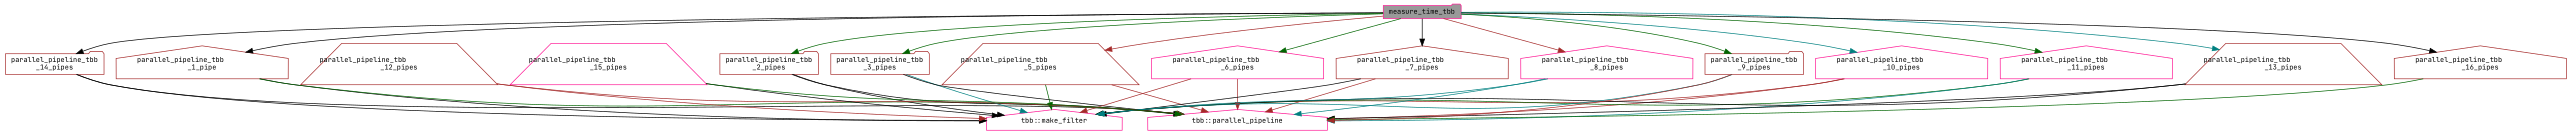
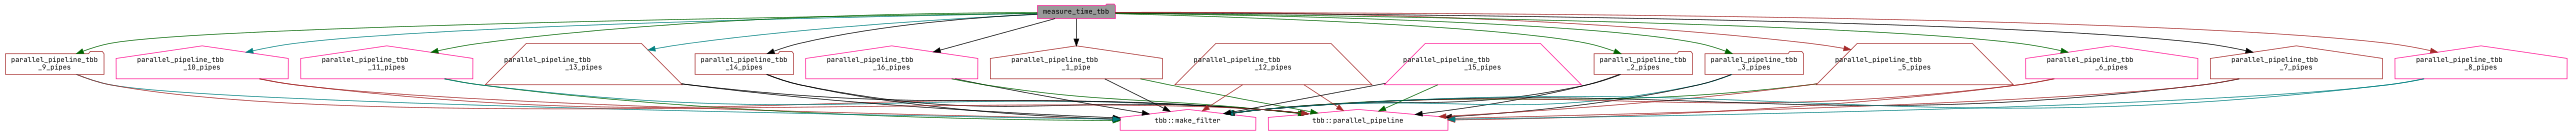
  digraph {
    fontname="JetBrains Mono"
    rankdir=TB
    node [color=brown fillcolor=white fontname="JetBrains Mono" fontsize=10 shape=house style=filled]
    edge [color=black fontname="JetBrains Mono" fontsize=10 labelfontname=Helvetica labelfontsize=10 style=solid]
    n1 [color=deeppink fillcolor=grey60 fontcolor=black height=0.2 label=measure_time_tbb shape=folder width=0.4]
    n2 [color=deeppink height=0.2 label="parallel_pipeline_tbb\l_10_pipes" width=0.4]
    n3 [color=deeppink height=0.2 label="parallel_pipeline_tbb\l_11_pipes" width=0.4]
    n4 [height=0.2 label="parallel_pipeline_tbb\l_13_pipes" shape=trapezium width=0.4]
    n5 [height=0.2 label="parallel_pipeline_tbb\l_14_pipes" shape=folder width=0.4]
-   n6 [height=0.2 label="parallel_pipeline_tbb\l_16_pipes" width=0.4]
+   n6 [color=deeppink height=0.2 label="parallel_pipeline_tbb\l_16_pipes" width=0.4]
    n7 [height=0.2 label="parallel_pipeline_tbb\l_1_pipe" width=0.4]
    n8 [height=0.2 label="parallel_pipeline_tbb\l_2_pipes" shape=folder width=0.4]
    n9 [height=0.2 label="parallel_pipeline_tbb\l_3_pipes" shape=folder width=0.4]
    n10 [height=0.2 label="parallel_pipeline_tbb\l_5_pipes" shape=trapezium width=0.4]
    n11 [color=deeppink height=0.2 label="parallel_pipeline_tbb\l_6_pipes" width=0.4]
    n12 [height=0.2 label="parallel_pipeline_tbb\l_7_pipes" width=0.4]
    n13 [color=deeppink height=0.2 label="parallel_pipeline_tbb\l_8_pipes" width=0.4]
    n14 [height=0.2 label="parallel_pipeline_tbb\l_9_pipes" shape=folder width=0.4]
    n15 [color=deeppink height=0.2 label="tbb::make_filter" width=0.4]
    n16 [color=deeppink height=0.2 label="tbb::parallel_pipeline" width=0.4]
    n17 [height=0.2 label="parallel_pipeline_tbb\l_12_pipes" shape=trapezium width=0.4]
    n18 [color=deeppink height=0.2 label="parallel_pipeline_tbb\l_15_pipes" shape=trapezium width=0.4]
    n1 -> n2 [color=teal]
    n1 -> n3 [color=darkgreen]
    n1 -> n4 [color=teal]
    n1 -> n5
    n1 -> n6
    n1 -> n7
    n1 -> n8 [color=darkgreen]
    n1 -> n9 [color=darkgreen]
    n1 -> n10 [color=brown]
    n1 -> n11 [color=darkgreen]
    n1 -> n12
    n1 -> n13 [color=brown]
    n1 -> n14 [color=darkgreen]
    n2 -> n15 [color=brown]
    n2 -> n16 [color=brown]
    n3 -> n15 [color=darkgreen]
    n3 -> n16 [color=teal]
    n4 -> n15
    n4 -> n16
    n5 -> n15
    n5 -> n16
+   n6 -> n15
    n6 -> n16 [color=darkgreen]
    n7 -> n15
    n7 -> n16 [color=darkgreen]
    n8 -> n15
    n8 -> n16
    n9 -> n15 [color=teal]
    n9 -> n16
    n10 -> n15 [color=darkgreen]
    n10 -> n16 [color=brown]
    n11 -> n15 [color=brown]
    n11 -> n16 [color=brown]
    n12 -> n15
    n12 -> n16 [color=brown]
    n13 -> n15 [color=teal]
    n13 -> n16 [color=teal]
    n14 -> n15 [color=teal]
    n14 -> n16 [color=brown]
    n17 -> n15 [color=brown]
    n17 -> n16 [color=brown]
    n18 -> n15
    n18 -> n16 [color=darkgreen]
  }
